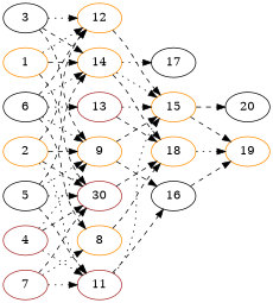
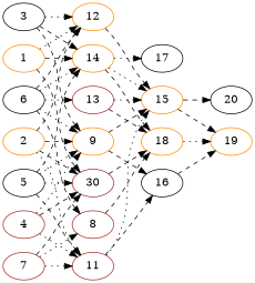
  digraph {
    rankdir=LR
    node [alpha=0.20 color=darkorange]
    edge [style=dashed]
    1 [alpha=0.18 expect_size=8996864]
    n2 [alpha=0.06 color=brown expect_size=41888768 label=30]
    12 [alpha=0.07 expect_size=33303552]
    14 [expect_size=13768704]
    18 [alpha=0.09 expect_size=5989376]
    15 [alpha=0.12 expect_size=22874112]
    17 [alpha=0.17 color=black expect_size=6929408]
    19 [expect_size=5827584]
    20 [alpha=0.17 color=black expect_size=15716352]
    2 [alpha=0.08 expect_size=50134016]
    9 [alpha=0.04 expect_size=21145600]
    11 [alpha=0.09 color=brown expect_size=37426176]
    16 [alpha=0.10 color=black expect_size=17835008]
    3 [alpha=0.04 color=black expect_size=9300992]
    4 [alpha=0.04 color=brown expect_size=30614528]
    5 [alpha=0.18 color=black expect_size=24185856]
    6 [alpha=0.15 color=black expect_size=20198400]
-   8 [expect_size=16565248]
+   8 [color=brown expect_size=16565248]
    13 [alpha=0.06 color=brown expect_size=5478400]
    7 [color=brown expect_size=9668608]
    1 -> n2
    1 -> 12 [style=dotted]
    1 -> 14
    n2 -> 18
    12 -> 15
    14 -> 18
    14 -> 15 [style=dotted]
    14 -> 17 [style=dotted]
    18 -> 19 [style=dotted]
    15 -> 19
    15 -> 20
    2 -> n2
    2 -> 12
    2 -> 9
    2 -> 11 [style=dotted]
    9 -> 15
    9 -> 16
    11 -> 15 [style=dotted]
    11 -> 16
    16 -> 19
    3 -> 12 [style=dotted]
    3 -> 14
    3 -> 9
    4 -> n2
    4 -> 9 [style=dotted]
    4 -> 11 [style=dotted]
    5 -> n2 [style=dotted]
    5 -> 14
    5 -> 9 [style=dotted]
    5 -> 11
    6 -> 12
    6 -> 14 [style=dotted]
    6 -> 9 [style=dotted]
    6 -> 8
    6 -> 13 [style=dotted]
    8 -> 18
    13 -> 18
    13 -> 15 [style=dotted]
    7 -> n2
    7 -> 11 [style=dotted]
    7 -> 8 [style=dotted]
  }
